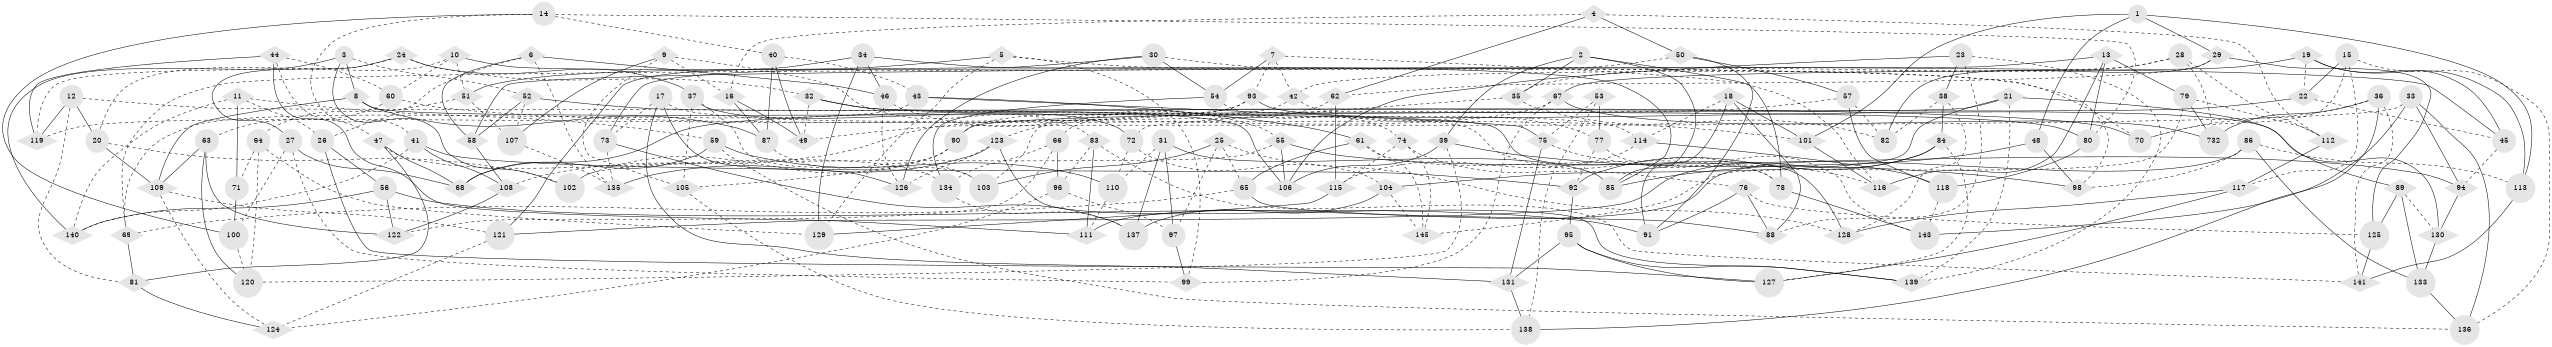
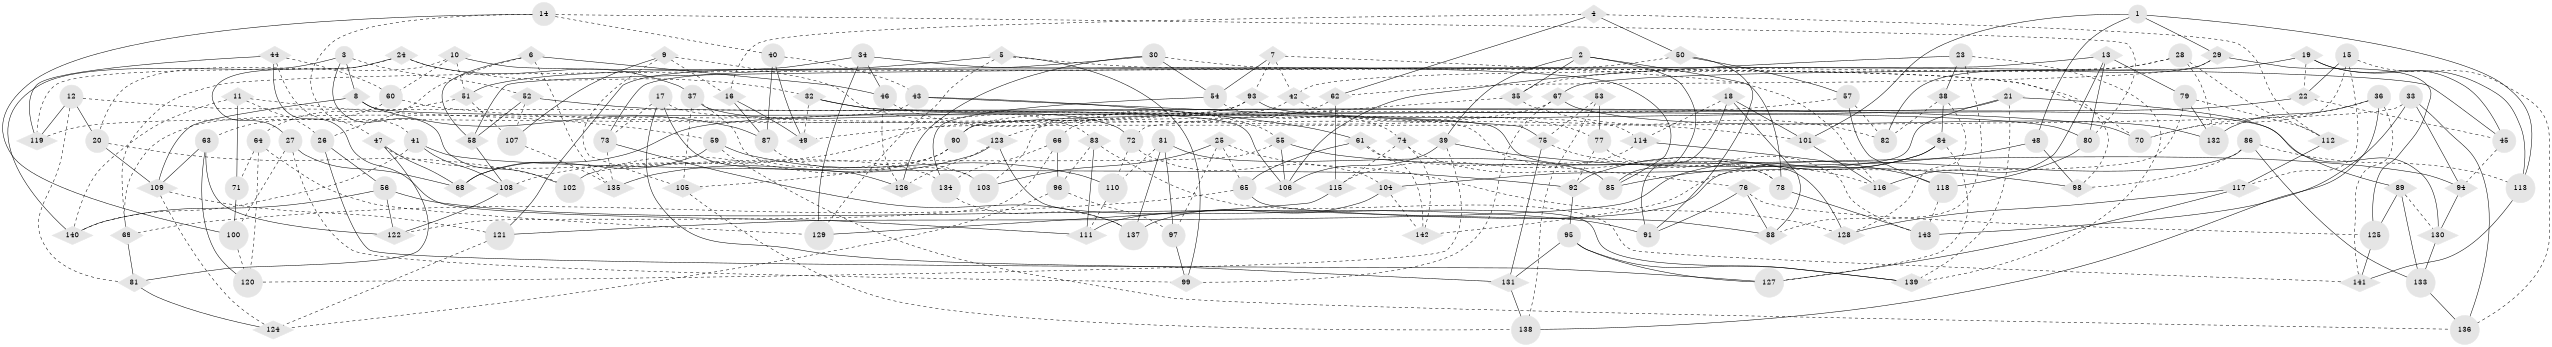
  graph {
    node [color=gray90 shape=diamond style=filled]
    edge [style=solid]
    1 [shape=circle]
    29
    48 [shape=circle]
    101
    113 [shape=circle]
    62
    82 [shape=circle]
    125 [shape=circle]
    85 [shape=circle]
    98
    116
    141
    2 [shape=circle]
    35
    39
    78 [shape=circle]
    72 [shape=circle]
    106
    120 [shape=circle]
    143 [shape=circle]
    3 [shape=circle]
    8
    52
    102 [shape=circle]
    140
    87 [shape=circle]
    109
    128
    70 [shape=circle]
    58
    107 [shape=circle]
    4
    16
    50
    112
    49
    91 [shape=circle]
    69
    57 [shape=circle]
    66 [shape=circle]
    115
    117
    5
    51
    99
    129 [shape=circle]
    64 [shape=circle]
    26 [shape=circle]
    6
    46 [shape=circle]
    135
    56 [shape=circle]
    127 [shape=circle]
    126
    55
    108
    7
    42
    54 [shape=circle]
    93
    90 [shape=circle]
    77 [shape=circle]
    134 [shape=circle]
    74
    119
    103 [shape=circle]
    130
    121 [shape=circle]
    124
    9
    83
    105
    111
    96 [shape=circle]
    138 [shape=circle]
    10
    20 [shape=circle]
    45 [shape=circle]
    60 [shape=circle]
    94
    63 [shape=circle]
    11
    59 [shape=circle]
    71 [shape=circle]
    136 [shape=circle]
    68
    110 [shape=circle]
    100 [shape=circle]
    12 [shape=circle]
    81
    13
    79 [shape=circle]
    80 [shape=circle]
-   132 [shape=circle label=732]
-   142 [label=145]
+   132 [shape=circle]
+   142
    118 [shape=circle]
    14 [shape=circle]
    40 [shape=circle]
    41 [shape=circle]
    43 [shape=circle]
    92
    15 [shape=circle]
    22
    17 [shape=circle]
    73 [shape=circle]
    114
    131
    137 [shape=circle]
    18
    88
    19
    67
    21
    89
    104
    139
    133 [shape=circle]
    23 [shape=circle]
    38
    84
    24
    27 [shape=circle]
    32
    37 [shape=circle]
    25
    65 [shape=circle]
    97 [shape=circle]
    122
    28 [shape=circle]
    30 [shape=circle]
    31 [shape=circle]
    33 [shape=circle]
    34 [shape=circle]
    36 [shape=circle]
    61
    75
    95 [shape=circle]
    44
    47
    53
    123
    76
    86 [shape=circle]
    1 -- 29
    1 -- 48
    1 -- 101
    1 -- 113
    29 -- 62 [style=dashed]
    29 -- 82
    29 -- 125
    48 -- 85
    48 -- 98
    101 -- 116
    113 -- 141
    62 -- 66 [style=dashed]
    62 -- 115
    125 -- 141
    2 -- 85
    2 -- 35
    2 -- 39
    2 -- 78
    35 -- 82 [style=dashed]
    35 -- 72 [style=dashed]
    39 -- 98
    39 -- 106
    39 -- 120 [style=dashed]
    78 -- 143
    72 -- 110 [style=dashed]
    72 -- 104 [style=dashed]
    3 -- 8
    3 -- 52 [style=dashed]
    3 -- 102
    3 -- 140
    8 -- 87
    8 -- 109
    8 -- 128
    52 -- 70
    52 -- 58
    52 -- 107 [style=dashed]
    87 -- 103 [style=dashed]
    109 -- 121 [style=dashed]
    109 -- 124 [style=dashed]
    58 -- 108
    107 -- 135 [style=dashed]
    4 -- 62
    4 -- 16 [style=dashed]
    4 -- 50
    4 -- 112 [style=dashed]
    16 -- 87
    16 -- 49
    50 -- 91
    50 -- 69 [style=dashed]
    50 -- 57
    112 -- 117
    69 -- 81
    57 -- 82 [style=dashed]
    57 -- 118
    57 -- 123 [style=dashed]
    66 -- 134 [style=dashed]
    66 -- 96
    66 -- 122 [style=dashed]
    115 -- 129
    117 -- 128
    117 -- 127
    5 -- 70 [style=dashed]
    5 -- 51
-   5 -- 99 [style=dashed]
+   5 -- 99
    5 -- 129 [style=dashed]
    51 -- 107 [style=dashed]
    51 -- 64 [style=dashed]
    64 -- 120 [style=dashed]
    64 -- 129 [style=dashed]
    64 -- 71 [style=dashed]
    26 -- 56
    26 -- 127
    6 -- 58
    6 -- 26 [style=dashed]
    6 -- 46
    6 -- 135 [style=dashed]
    46 -- 126 [style=dashed]
    46 -- 55 [style=dashed]
    56 -- 140
    56 -- 91
    56 -- 122
    55 -- 106
    55 -- 102 [style=dashed]
    55 -- 94
    108 -- 122
    7 -- 116 [style=dashed]
    7 -- 42 [style=dashed]
    7 -- 54
    7 -- 93 [style=dashed]
    42 -- 90 [style=dashed]
    42 -- 77 [style=dashed]
    54 -- 134
    54 -- 74 [style=dashed]
    93 -- 119 [style=dashed]
    93 -- 103 [style=dashed]
    93 -- 130
    90 -- 102 [style=dashed]
    90 -- 105 [style=dashed]
    77 -- 143 [style=dashed]
    77 -- 92 [style=dashed]
    134 -- 137 [style=dashed]
    74 -- 115 [style=dashed]
    74 -- 142 [style=dashed]
    74 -- 76 [style=dashed]
    130 -- 133
    121 -- 124 [style=dashed]
    9 -- 107
    9 -- 16 [style=dashed]
    9 -- 83 [style=dashed]
    9 -- 105 [style=dashed]
    83 -- 141 [style=dashed]
    83 -- 111
    83 -- 96 [style=dashed]
    105 -- 138 [style=dashed]
    96 -- 124 [style=dashed]
    96 -- 97 [style=dashed]
    10 -- 51 [style=dashed]
    10 -- 20 [style=dashed]
    10 -- 45
    10 -- 60 [style=dashed]
    20 -- 102 [style=dashed]
    20 -- 109
    45 -- 94 [style=dashed]
    60 -- 101 [style=dashed]
    60 -- 63 [style=dashed]
    94 -- 130
    63 -- 120
    63 -- 109
    63 -- 122
    11 -- 140 [style=dashed]
    11 -- 26 [style=dashed]
    11 -- 59 [style=dashed]
    11 -- 71
    59 -- 136 [style=dashed]
    59 -- 68
    59 -- 110
    71 -- 100
    110 -- 111 [style=dashed]
    100 -- 120 [style=dashed]
    12 -- 78 [style=dashed]
    12 -- 119
    12 -- 20
    12 -- 81 [style=dashed]
    81 -- 124
    13 -- 116
    13 -- 58
    13 -- 79
    13 -- 80
    79 -- 112 [style=dashed]
    79 -- 132
    79 -- 142 [style=dashed]
    80 -- 118
    118 -- 143 [style=dashed]
    14 -- 100
    14 -- 80 [style=dashed]
    14 -- 40 [style=dashed]
    14 -- 41 [style=dashed]
    40 -- 87
    40 -- 49
    40 -- 43 [style=dashed]
    41 -- 140 [style=dashed]
    41 -- 108
    41 -- 92
    43 -- 69 [style=dashed]
    43 -- 61
    43 -- 75
    92 -- 95
    15 -- 70 [style=dashed]
    15 -- 117 [style=dashed]
    15 -- 136 [style=dashed]
    15 -- 22
    22 -- 45 [style=dashed]
    22 -- 68
    17 -- 126
    17 -- 73 [style=dashed]
    17 -- 114 [style=dashed]
    17 -- 131
    73 -- 135 [style=dashed]
    73 -- 137
    114 -- 115 [style=dashed]
    114 -- 118
    131 -- 138
    18 -- 101
    18 -- 91
    18 -- 114 [style=dashed]
    18 -- 88
    19 -- 113
    19 -- 45
    19 -- 22 [style=dashed]
    19 -- 67
    67 -- 99 [style=dashed]
    67 -- 108 [style=dashed]
    67 -- 132
    21 -- 90
    21 -- 89
    21 -- 104
    21 -- 139 [style=dashed]
    89 -- 125
    89 -- 130 [style=dashed]
    89 -- 133
    104 -- 142 [style=dashed]
    104 -- 137
    133 -- 136
    23 -- 106
    23 -- 88 [style=dashed]
    23 -- 139 [style=dashed]
    23 -- 38
    38 -- 82 [style=dashed]
    38 -- 128 [style=dashed]
    38 -- 84
    84 -- 127 [style=dashed]
    84 -- 121
    84 -- 92
    24 -- 119 [style=dashed]
    24 -- 27
    24 -- 32 [style=dashed]
    24 -- 37
    27 -- 99 [style=dashed]
    27 -- 68
    27 -- 100 [style=dashed]
    32 -- 106
    32 -- 49 [style=dashed]
    32 -- 80
    37 -- 72
    37 -- 103 [style=dashed]
    37 -- 105 [style=dashed]
    25 -- 128 [style=dashed]
    25 -- 103
    25 -- 65 [style=dashed]
    25 -- 97 [style=dashed]
    65 -- 69 [style=dashed]
    65 -- 88
    97 -- 99
    28 -- 35 [style=dashed]
    28 -- 112 [style=dashed]
    28 -- 42 [style=dashed]
    28 -- 132 [style=dashed]
    30 -- 98 [style=dashed]
    30 -- 126
    30 -- 54
    30 -- 73
    31 -- 85
    31 -- 110 [style=dashed]
    31 -- 137
    31 -- 97
    33 -- 143
    33 -- 49 [style=dashed]
    33 -- 94
    33 -- 136
    34 -- 85
    34 -- 129
    34 -- 46
    34 -- 121
    36 -- 141 [style=dashed]
    36 -- 70 [style=dashed]
    36 -- 138
    36 -- 132
    61 -- 78 [style=dashed]
    61 -- 142 [style=dashed]
    61 -- 65
    75 -- 116 [style=dashed]
    75 -- 131
    95 -- 127
    95 -- 131
    95 -- 139
    44 -- 119
    44 -- 111
    44 -- 60 [style=dashed]
    44 -- 47 [style=dashed]
    47 -- 134 [style=dashed]
    47 -- 68
    47 -- 81
    53 -- 77
    53 -- 138 [style=dashed]
    53 -- 75 [style=dashed]
    123 -- 135
    123 -- 126 [style=dashed]
    123 -- 139
    76 -- 125 [style=dashed]
    76 -- 91
    76 -- 88
    86 -- 113 [style=dashed]
    86 -- 98 [style=dashed]
    86 -- 111
    86 -- 133
  }
